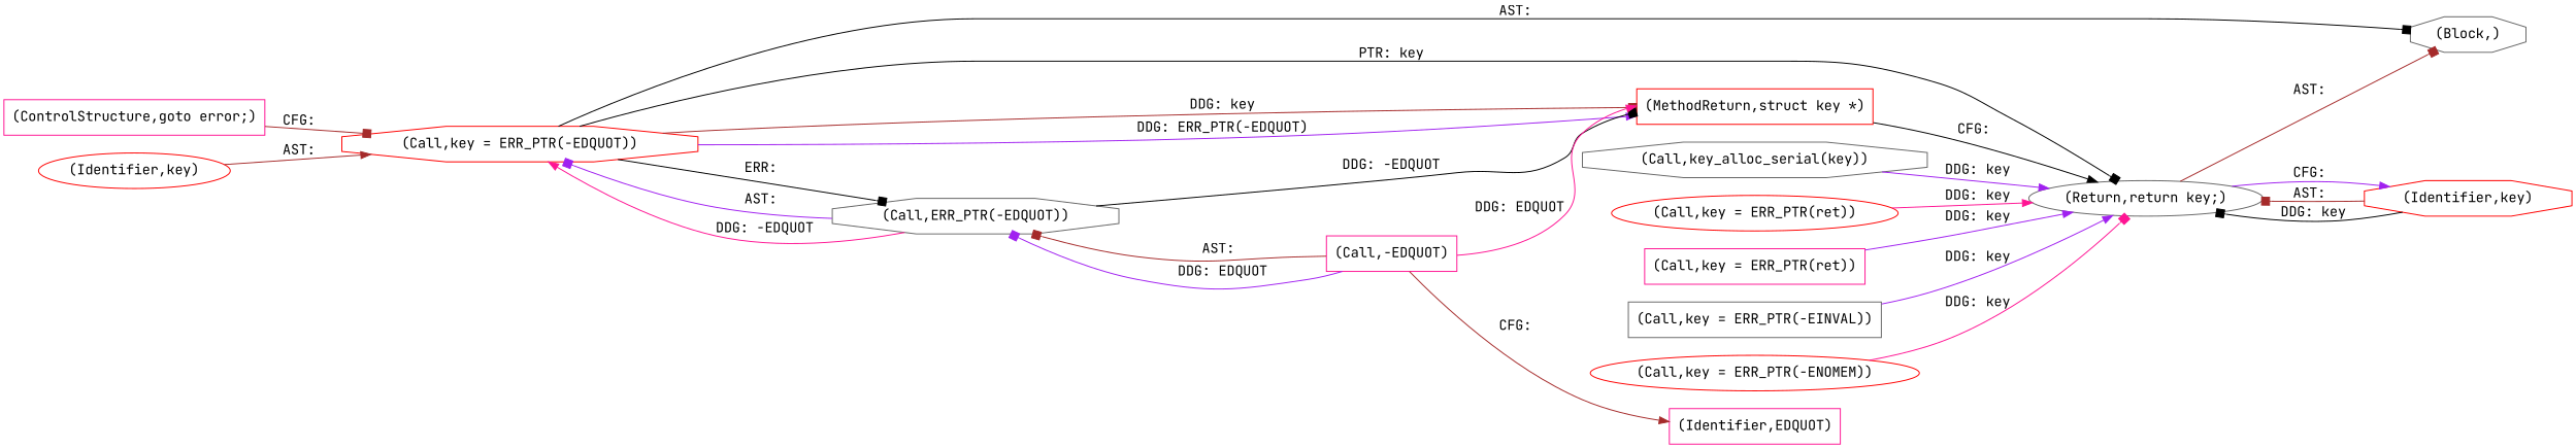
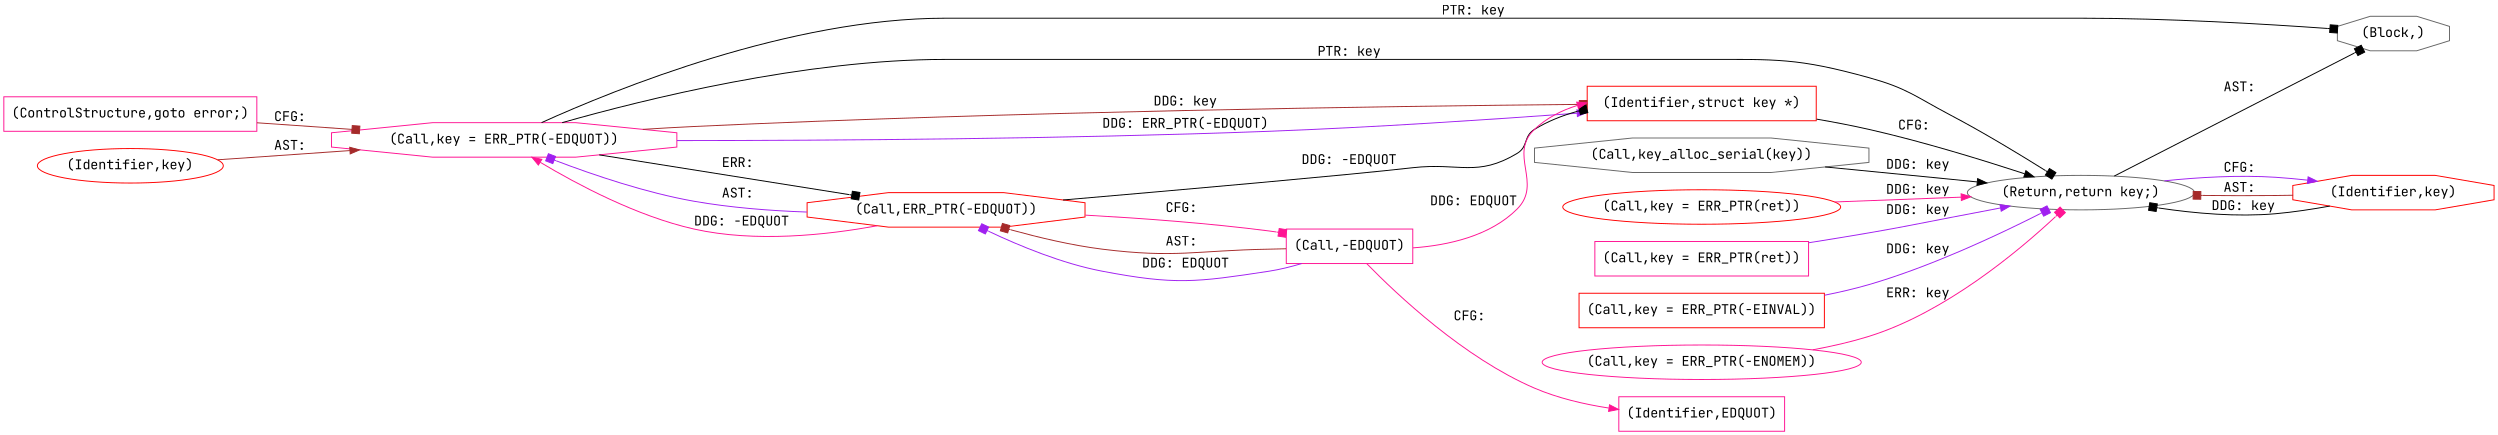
  digraph {
    fontname="JetBrains Mono"
    rankdir=LR
    node [color=red fontname="JetBrains Mono" shape=box]
    edge [arrowhead=box color=black fontname="JetBrains Mono"]
-   n1 [label="(Call,key = ERR_PTR(-EDQUOT))" shape=octagon]
-   n2 [color=gray40 label="(Call,ERR_PTR(-EDQUOT))" shape=octagon]
+   n1 [color=deeppink label="(Call,key = ERR_PTR(-EDQUOT))" shape=octagon]
+   n2 [label="(Call,ERR_PTR(-EDQUOT))" shape=octagon]
    n3 [color=gray40 label="(Return,return key;)" shape=ellipse]
-   n4 [label="(MethodReturn,struct key *)"]
+   n4 [label="(Identifier,struct key *)"]
    n5 [color=gray40 label="(Block,)" shape=octagon]
    n6 [color=deeppink label="(Call,-EDQUOT)"]
    n7 [label="(Identifier,key)" shape=octagon]
    n8 [color=deeppink label="(Identifier,EDQUOT)"]
    n9 [color=deeppink label="(ControlStructure,goto error;)"]
    n10 [label="(Identifier,key)" shape=ellipse]
    n11 [color=gray40 label="(Call,key_alloc_serial(key))" shape=octagon]
    n12 [label="(Call,key = ERR_PTR(ret))" shape=ellipse]
    n13 [color=deeppink label="(Call,key = ERR_PTR(ret))"]
-   n14 [color=gray40 label="(Call,key = ERR_PTR(-EINVAL))"]
-   n15 [label="(Call,key = ERR_PTR(-ENOMEM))" shape=ellipse]
+   n14 [label="(Call,key = ERR_PTR(-EINVAL))"]
+   n15 [color=deeppink label="(Call,key = ERR_PTR(-ENOMEM))" shape=ellipse]
    n1 -> n2 [label="ERR: "]
    n1 -> n3 [label="PTR: key"]
    n1 -> n4 [color=brown label="DDG: key"]
    n1 -> n4 [arrowhead=normal color=purple label="DDG: ERR_PTR(-EDQUOT)"]
-   n1 -> n5 [label="AST: "]
+   n1 -> n5 [label="PTR: key"]
    n2 -> n1 [color=purple label="AST: "]
    n2 -> n1 [arrowhead=normal color=deeppink label="DDG: -EDQUOT"]
    n2 -> n4 [label="DDG: -EDQUOT"]
-   n3 -> n5 [color=brown label="AST: "]
+   n2 -> n6 [color=deeppink label="CFG: "]
+   n3 -> n5 [label="AST: "]
    n3 -> n7 [arrowhead=normal color=purple label="CFG: "]
    n4 -> n3 [arrowhead=normal label="CFG: "]
    n6 -> n2 [color=brown label="AST: "]
    n6 -> n2 [color=purple label="DDG: EDQUOT"]
    n6 -> n4 [arrowhead=normal color=deeppink label="DDG: EDQUOT"]
-   n6 -> n8 [arrowhead=normal color=brown label="CFG: "]
+   n6 -> n8 [arrowhead=normal color=deeppink label="CFG: "]
    n7 -> n3 [color=brown label="AST: "]
    n7 -> n3 [label="DDG: key"]
    n9 -> n1 [color=brown label="CFG: "]
    n10 -> n1 [arrowhead=normal color=brown label="AST: "]
-   n11 -> n3 [arrowhead=normal color=purple label="DDG: key"]
+   n11 -> n3 [arrowhead=normal label="DDG: key"]
    n12 -> n3 [arrowhead=normal color=deeppink label="DDG: key"]
    n13 -> n3 [arrowhead=normal color=purple label="DDG: key"]
-   n14 -> n3 [arrowhead=normal color=purple label="DDG: key"]
-   n15 -> n3 [color=deeppink label="DDG: key"]
+   n14 -> n3 [color=purple label="DDG: key"]
+   n15 -> n3 [color=deeppink label="ERR: key"]
  }
